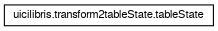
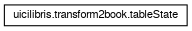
  digraph {
    rankdir=LR
-   n1 [color=black fillcolor=white fontname=FreeSans fontsize=10 height=0.2 label="uicilibris.transform2tableState.tableState" shape=record style=filled width=0.4]
+   n1 [color=black fillcolor=white fontname=FreeSans fontsize=10 height=0.2 label="uicilibris.transform2book.tableState" shape=record style=filled width=0.4]
  }
